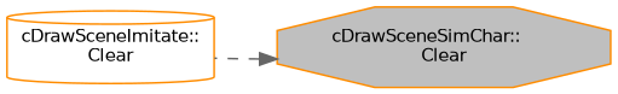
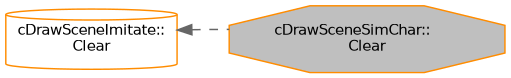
  digraph {
    rankdir=RL
    node [color=darkorange fontname=Helvetica fontsize=10 style=filled]
    n1 [fillcolor=grey75 fontcolor=black height=0.2 label="cDrawSceneSimChar::\lClear" shape=octagon width=0.4]
    n2 [fillcolor=white height=0.2 label="cDrawSceneImitate::\lClear" shape=cylinder width=0.4]
-   n1 -> n2 [color=gray40 dir=back fontname=Helvetica fontsize=10 labelfontname=Helvetica labelfontsize=10 style=dashed]
+   n2 -> n1 [color=gray40 dir=back fontname=Helvetica fontsize=10 labelfontname=Helvetica labelfontsize=10 style=dashed]
  }
